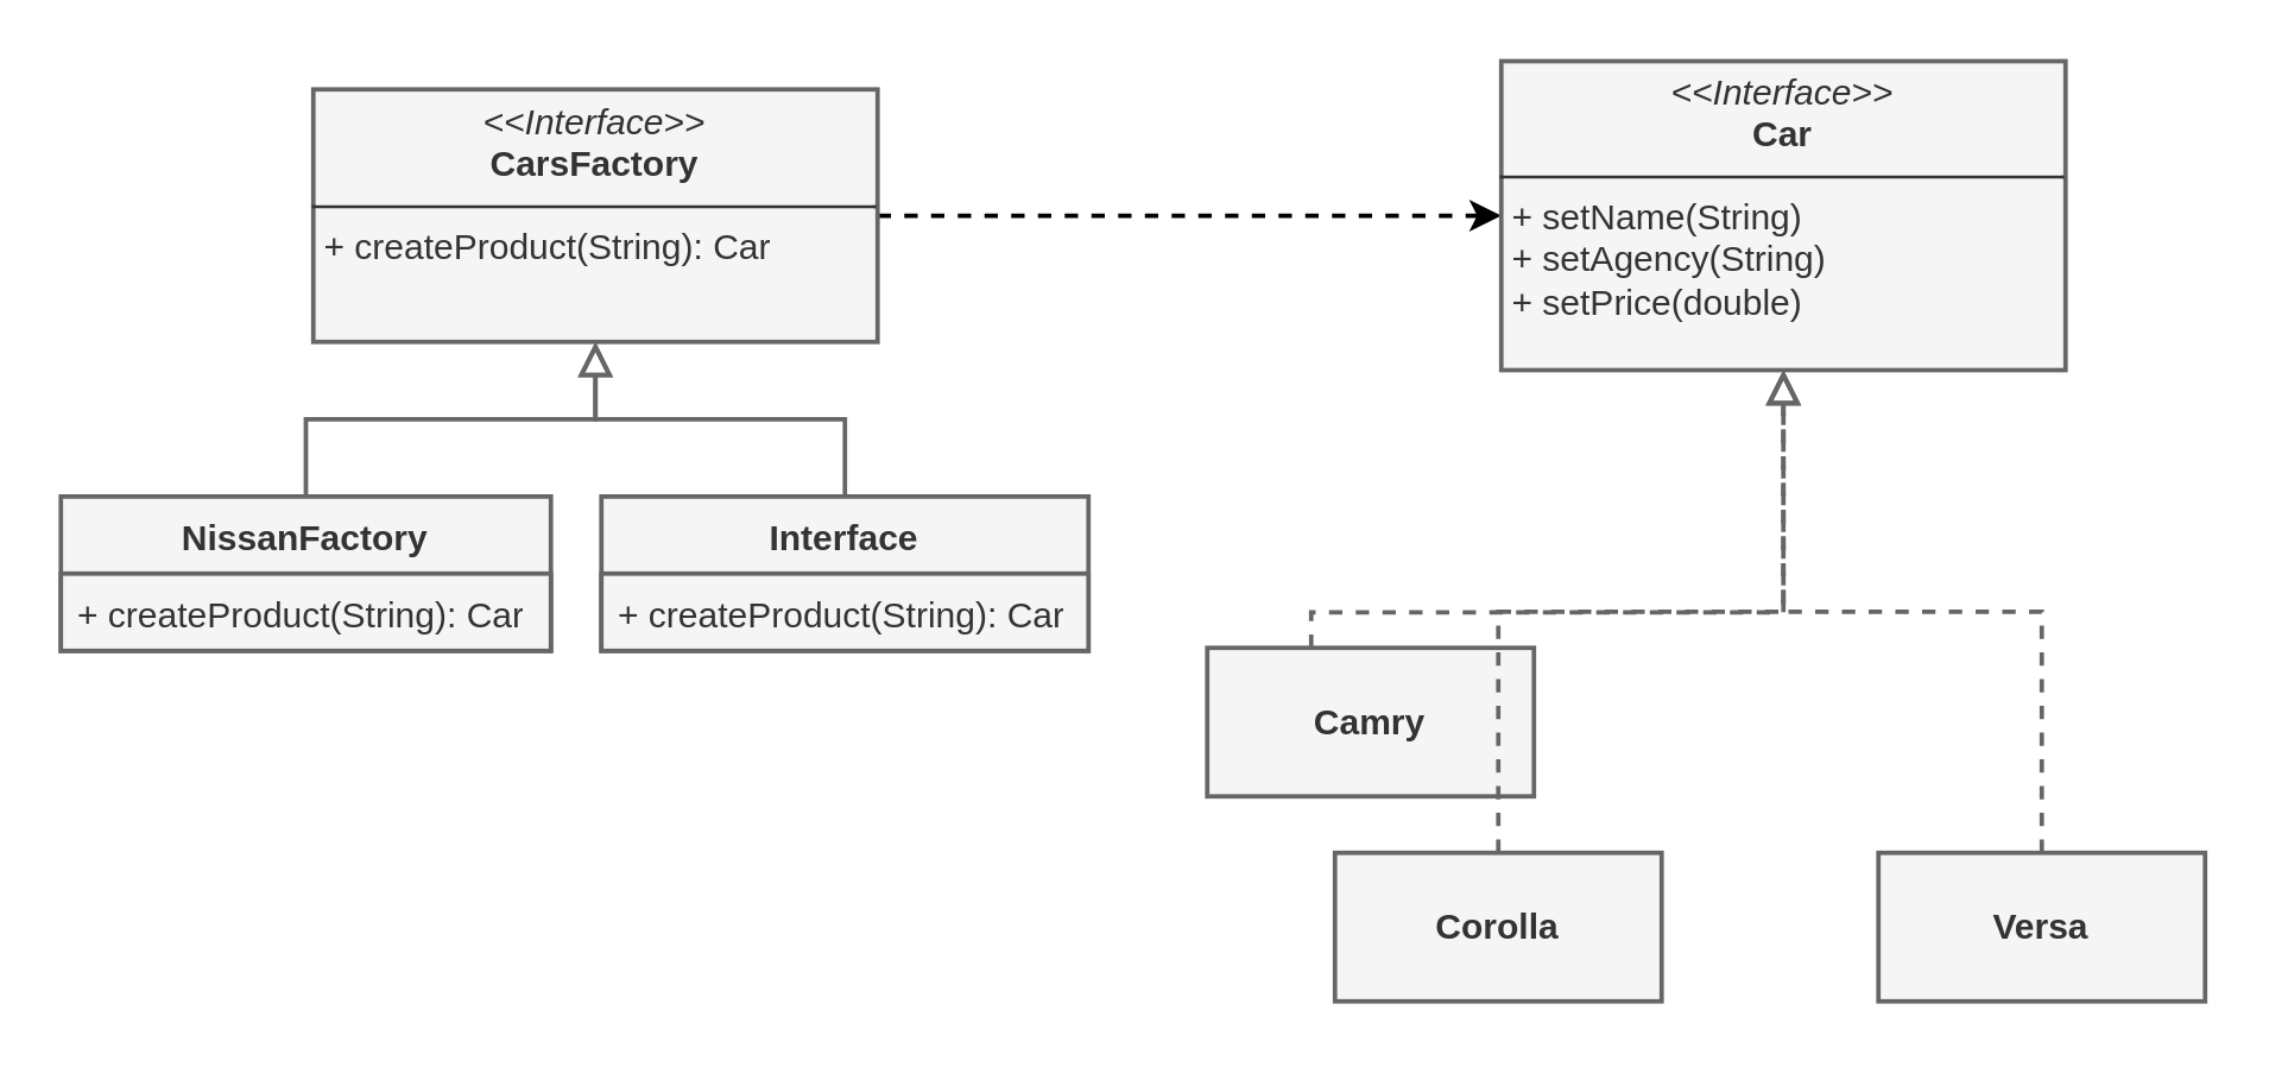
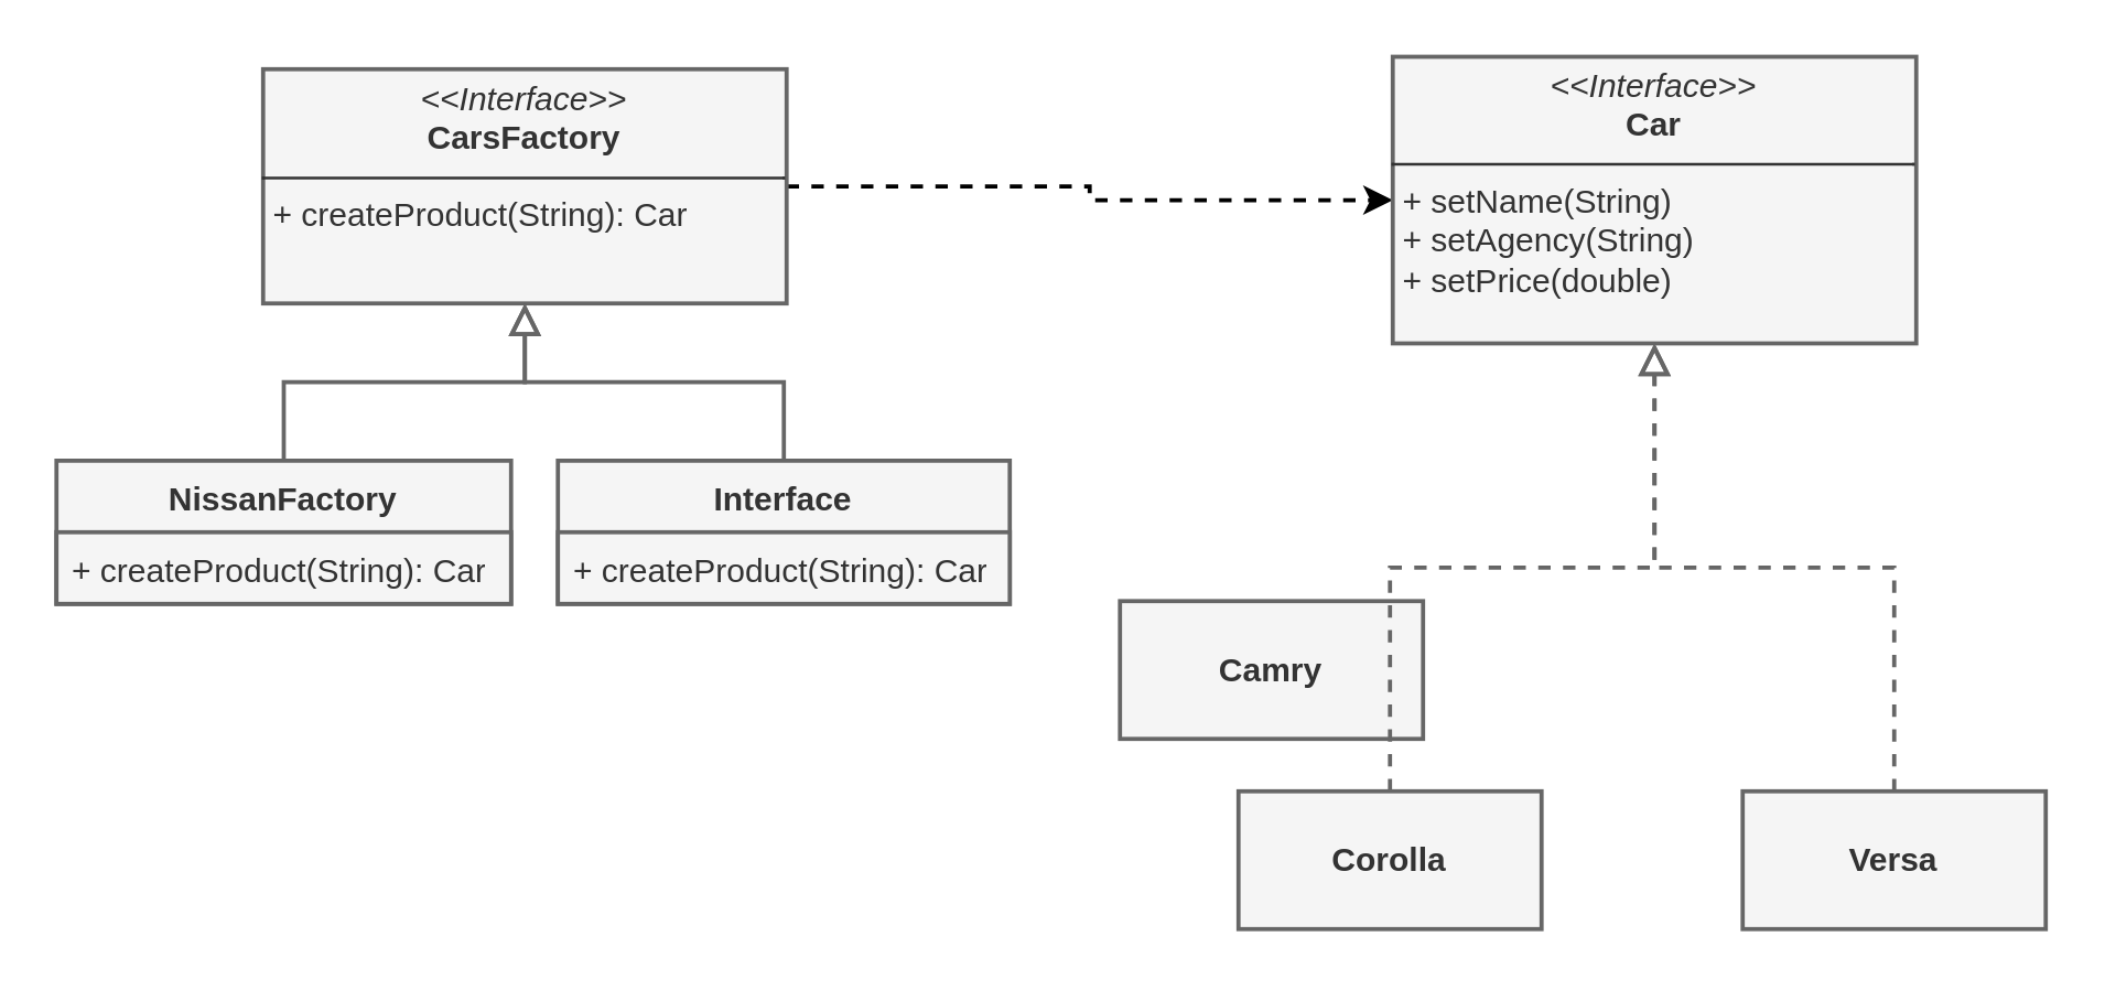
  <mxCell id="0" />
  <mxCell id="1" parent="0" />
  <mxCell id="2" style="edgeStyle=orthogonalEdgeStyle;rounded=0;orthogonalLoop=1;jettySize=auto;html=1;dashed=1;strokeWidth=1.5;" edge="1" parent="1" source="3" target="10"><mxGeometry relative="1" as="geometry" /></mxCell>
- <mxCell id="3" value="&lt;p style=&quot;margin:0px;margin-top:4px;text-align:center;&quot;&gt;&lt;i&gt;&amp;lt;&amp;lt;Interface&amp;gt;&amp;gt;&lt;/i&gt;&lt;br&gt;&lt;b&gt;CarsFactory&lt;/b&gt;&lt;/p&gt;&lt;hr size=&quot;1&quot; style=&quot;border-style:solid;&quot;&gt;&lt;p style=&quot;margin:0px;margin-left:4px;&quot;&gt;+ createProduct(String): Car&lt;br&gt;&lt;/p&gt;" style="verticalAlign=top;align=left;overflow=fill;html=1;whiteSpace=wrap;fillColor=#f5f5f5;fontColor=#333333;strokeColor=#666666;strokeWidth=1.5;" vertex="1" parent="1"><mxGeometry x="105" y="29.5" width="190" height="85" as="geometry" /></mxCell>
+ <mxCell id="3" value="&lt;p style=&quot;margin:0px;margin-top:4px;text-align:center;&quot;&gt;&lt;i&gt;&amp;lt;&amp;lt;Interface&amp;gt;&amp;gt;&lt;/i&gt;&lt;br&gt;&lt;b&gt;CarsFactory&lt;/b&gt;&lt;/p&gt;&lt;hr size=&quot;1&quot; style=&quot;border-style:solid;&quot;&gt;&lt;p style=&quot;margin:0px;margin-left:4px;&quot;&gt;+ createProduct(String): Car&lt;br&gt;&lt;/p&gt;" style="verticalAlign=top;align=left;overflow=fill;html=1;whiteSpace=wrap;fillColor=#f5f5f5;fontColor=#333333;strokeColor=#666666;strokeWidth=1.5;" vertex="1" parent="1"><mxGeometry x="95" y="24.5" width="190" height="85" as="geometry" /></mxCell>
  <mxCell id="4" style="edgeStyle=orthogonalEdgeStyle;rounded=0;orthogonalLoop=1;jettySize=auto;html=1;endArrow=block;endFill=0;fillColor=#f5f5f5;strokeColor=#666666;endSize=8;strokeWidth=1.5;" edge="1" parent="1" source="5" target="3"><mxGeometry relative="1" as="geometry" /></mxCell>
  <mxCell id="5" value="NissanFactory" style="swimlane;fontStyle=1;align=center;verticalAlign=top;childLayout=stackLayout;horizontal=1;startSize=26;horizontalStack=0;resizeParent=1;resizeParentMax=0;resizeLast=0;collapsible=1;marginBottom=0;whiteSpace=wrap;html=1;fillColor=#f5f5f5;fontColor=#333333;strokeColor=#666666;strokeWidth=1.5;" vertex="1" parent="1"><mxGeometry x="20" y="166.5" width="165" height="52" as="geometry" /></mxCell>
  <mxCell id="6" value="+ createProduct(String): Car" style="text;strokeColor=#666666;fillColor=#f5f5f5;align=left;verticalAlign=top;spacingLeft=4;spacingRight=4;overflow=hidden;rotatable=0;points=[[0,0.5],[1,0.5]];portConstraint=eastwest;whiteSpace=wrap;html=1;fontColor=#333333;strokeWidth=1.5;" vertex="1" parent="5"><mxGeometry y="26" width="165" height="26" as="geometry" /></mxCell>
  <mxCell id="7" style="edgeStyle=orthogonalEdgeStyle;rounded=0;orthogonalLoop=1;jettySize=auto;html=1;endArrow=block;endFill=0;fillColor=#f5f5f5;strokeColor=#666666;endSize=8;strokeWidth=1.5;" edge="1" parent="1" source="8" target="3"><mxGeometry relative="1" as="geometry" /></mxCell>
  <mxCell id="8" value="Interface" style="swimlane;fontStyle=1;align=center;verticalAlign=top;childLayout=stackLayout;horizontal=1;startSize=26;horizontalStack=0;resizeParent=1;resizeParentMax=0;resizeLast=0;collapsible=1;marginBottom=0;whiteSpace=wrap;html=1;fillColor=#f5f5f5;fontColor=#333333;strokeColor=#666666;strokeWidth=1.5;" vertex="1" parent="1"><mxGeometry x="202" y="166.5" width="164" height="52" as="geometry" /></mxCell>
  <mxCell id="9" value="+ createProduct(String): Car" style="text;strokeColor=#666666;fillColor=#f5f5f5;align=left;verticalAlign=top;spacingLeft=4;spacingRight=4;overflow=hidden;rotatable=0;points=[[0,0.5],[1,0.5]];portConstraint=eastwest;whiteSpace=wrap;html=1;fontColor=#333333;strokeWidth=1.5;" vertex="1" parent="8"><mxGeometry y="26" width="164" height="26" as="geometry" /></mxCell>
  <mxCell id="10" value="&lt;p style=&quot;margin:0px;margin-top:4px;text-align:center;&quot;&gt;&lt;i&gt;&amp;lt;&amp;lt;Interface&amp;gt;&amp;gt;&lt;/i&gt;&lt;br&gt;&lt;b&gt;Car&lt;/b&gt;&lt;/p&gt;&lt;hr size=&quot;1&quot; style=&quot;border-style:solid;&quot;&gt;&lt;p style=&quot;margin:0px;margin-left:4px;&quot;&gt;+ setName(String)&lt;br&gt;&lt;/p&gt;&lt;p style=&quot;margin:0px;margin-left:4px;&quot;&gt;+&amp;nbsp;setAgency(String)&lt;/p&gt;&lt;p style=&quot;margin:0px;margin-left:4px;&quot;&gt;+&amp;nbsp;setPrice(double)&lt;/p&gt;" style="verticalAlign=top;align=left;overflow=fill;html=1;whiteSpace=wrap;fillColor=#f5f5f5;fontColor=#333333;strokeColor=#666666;strokeWidth=1.5;" vertex="1" parent="1"><mxGeometry x="505" y="20" width="190" height="104" as="geometry" /></mxCell>
- <mxCell id="11" style="edgeStyle=orthogonalEdgeStyle;rounded=0;orthogonalLoop=1;jettySize=auto;html=1;entryX=0.5;entryY=1;entryDx=0;entryDy=0;endArrow=block;endFill=0;dashed=1;fillColor=#f5f5f5;strokeColor=#666666;endSize=8;strokeWidth=1.5;" edge="1" parent="1" source="12" target="10"><mxGeometry relative="1" as="geometry"><Array as="points"><mxPoint x="441" y="205.5" /><mxPoint x="600" y="205.5" /></Array></mxGeometry></mxCell>
  <mxCell id="12" value="Camry" style="html=1;whiteSpace=wrap;fontStyle=1;fillColor=#f5f5f5;fontColor=#333333;strokeColor=#666666;strokeWidth=1.5;" vertex="1" parent="1"><mxGeometry x="406" y="217.5" width="110" height="50" as="geometry" /></mxCell>
  <mxCell id="13" style="edgeStyle=orthogonalEdgeStyle;rounded=0;orthogonalLoop=1;jettySize=auto;html=1;entryX=0.5;entryY=1;entryDx=0;entryDy=0;endArrow=block;endFill=0;dashed=1;fillColor=#f5f5f5;strokeColor=#666666;endSize=8;strokeWidth=1.5;" edge="1" parent="1" source="14" target="10"><mxGeometry relative="1" as="geometry" /></mxCell>
  <mxCell id="14" value="Corolla" style="html=1;whiteSpace=wrap;fontStyle=1;fillColor=#f5f5f5;fontColor=#333333;strokeColor=#666666;strokeWidth=1.5;" vertex="1" parent="1"><mxGeometry x="449" y="286.5" width="110" height="50" as="geometry" /></mxCell>
  <mxCell id="15" style="edgeStyle=orthogonalEdgeStyle;rounded=0;orthogonalLoop=1;jettySize=auto;html=1;entryX=0.5;entryY=1;entryDx=0;entryDy=0;endArrow=block;endFill=0;dashed=1;fillColor=#f5f5f5;strokeColor=#666666;endSize=8;strokeWidth=1.5;" edge="1" parent="1" source="16" target="10"><mxGeometry relative="1" as="geometry" /></mxCell>
  <mxCell id="16" value="Versa" style="html=1;whiteSpace=wrap;fontStyle=1;fillColor=#f5f5f5;fontColor=#333333;strokeColor=#666666;strokeWidth=1.5;" vertex="1" parent="1"><mxGeometry x="632" y="286.5" width="110" height="50" as="geometry" /></mxCell>
